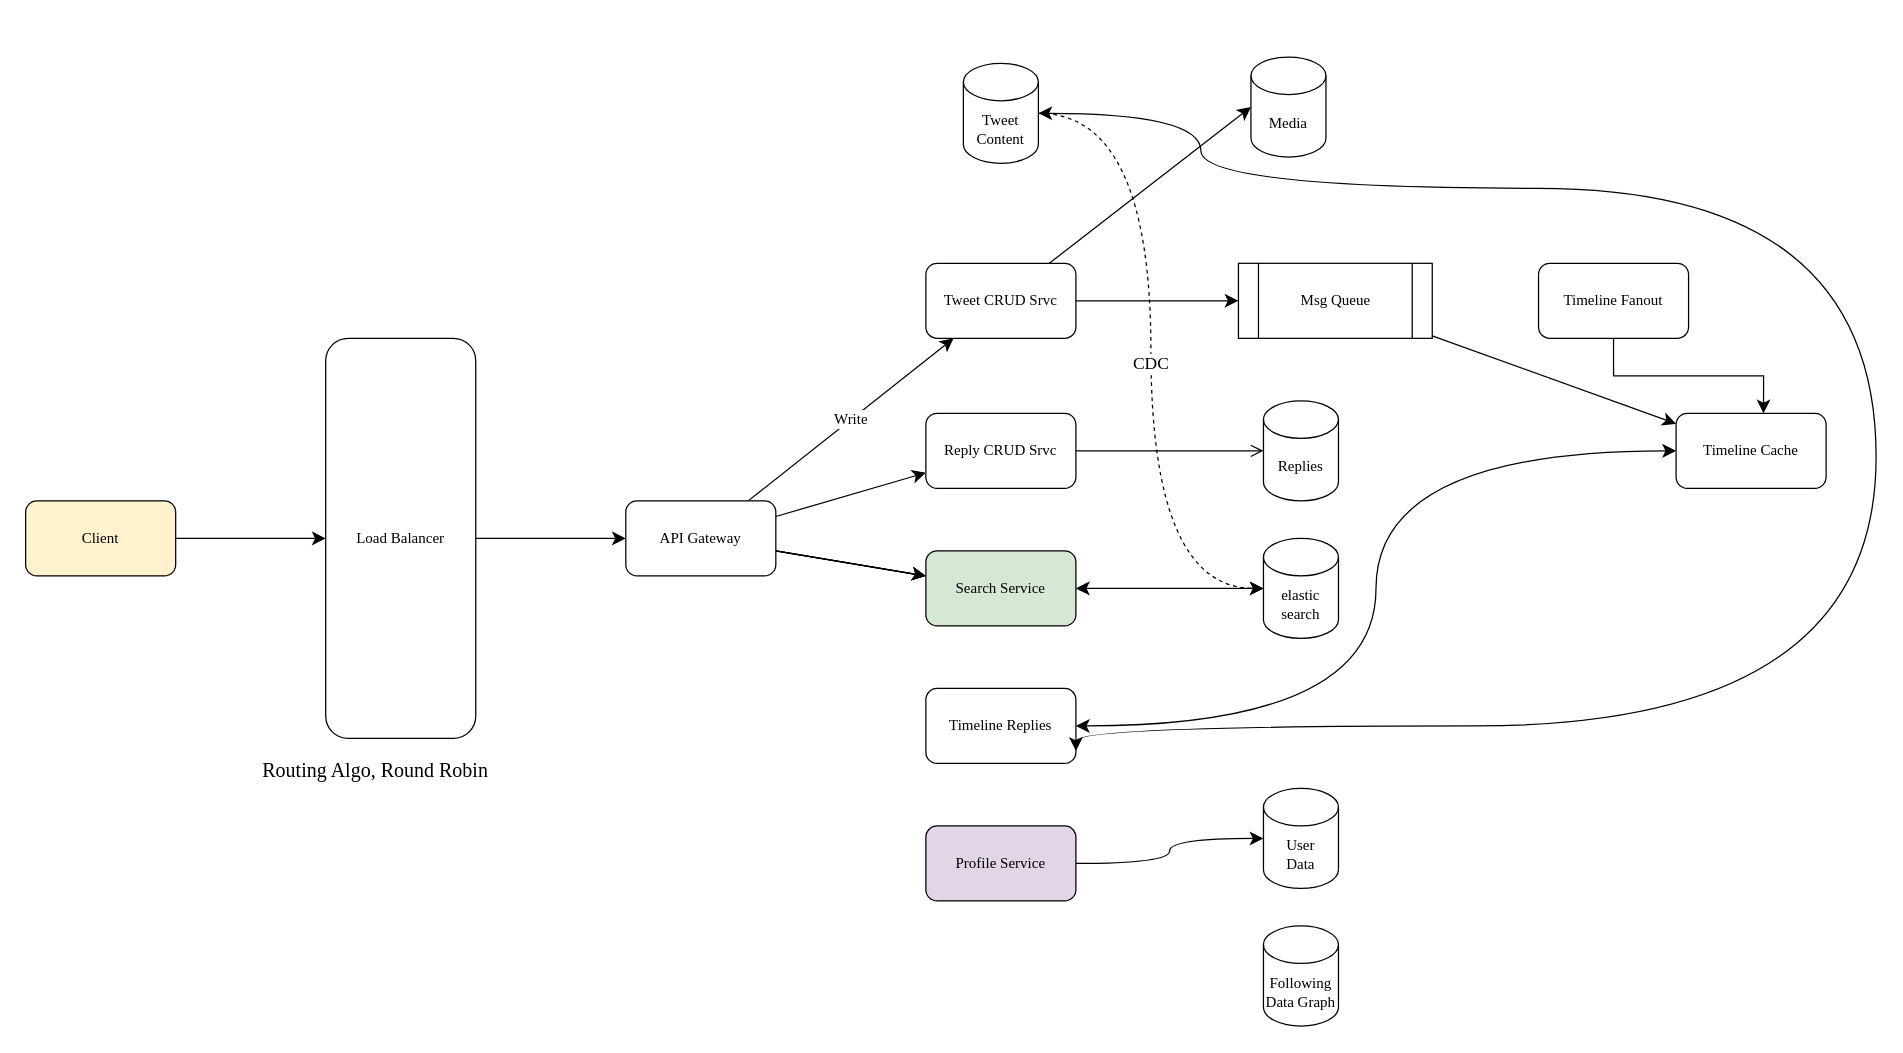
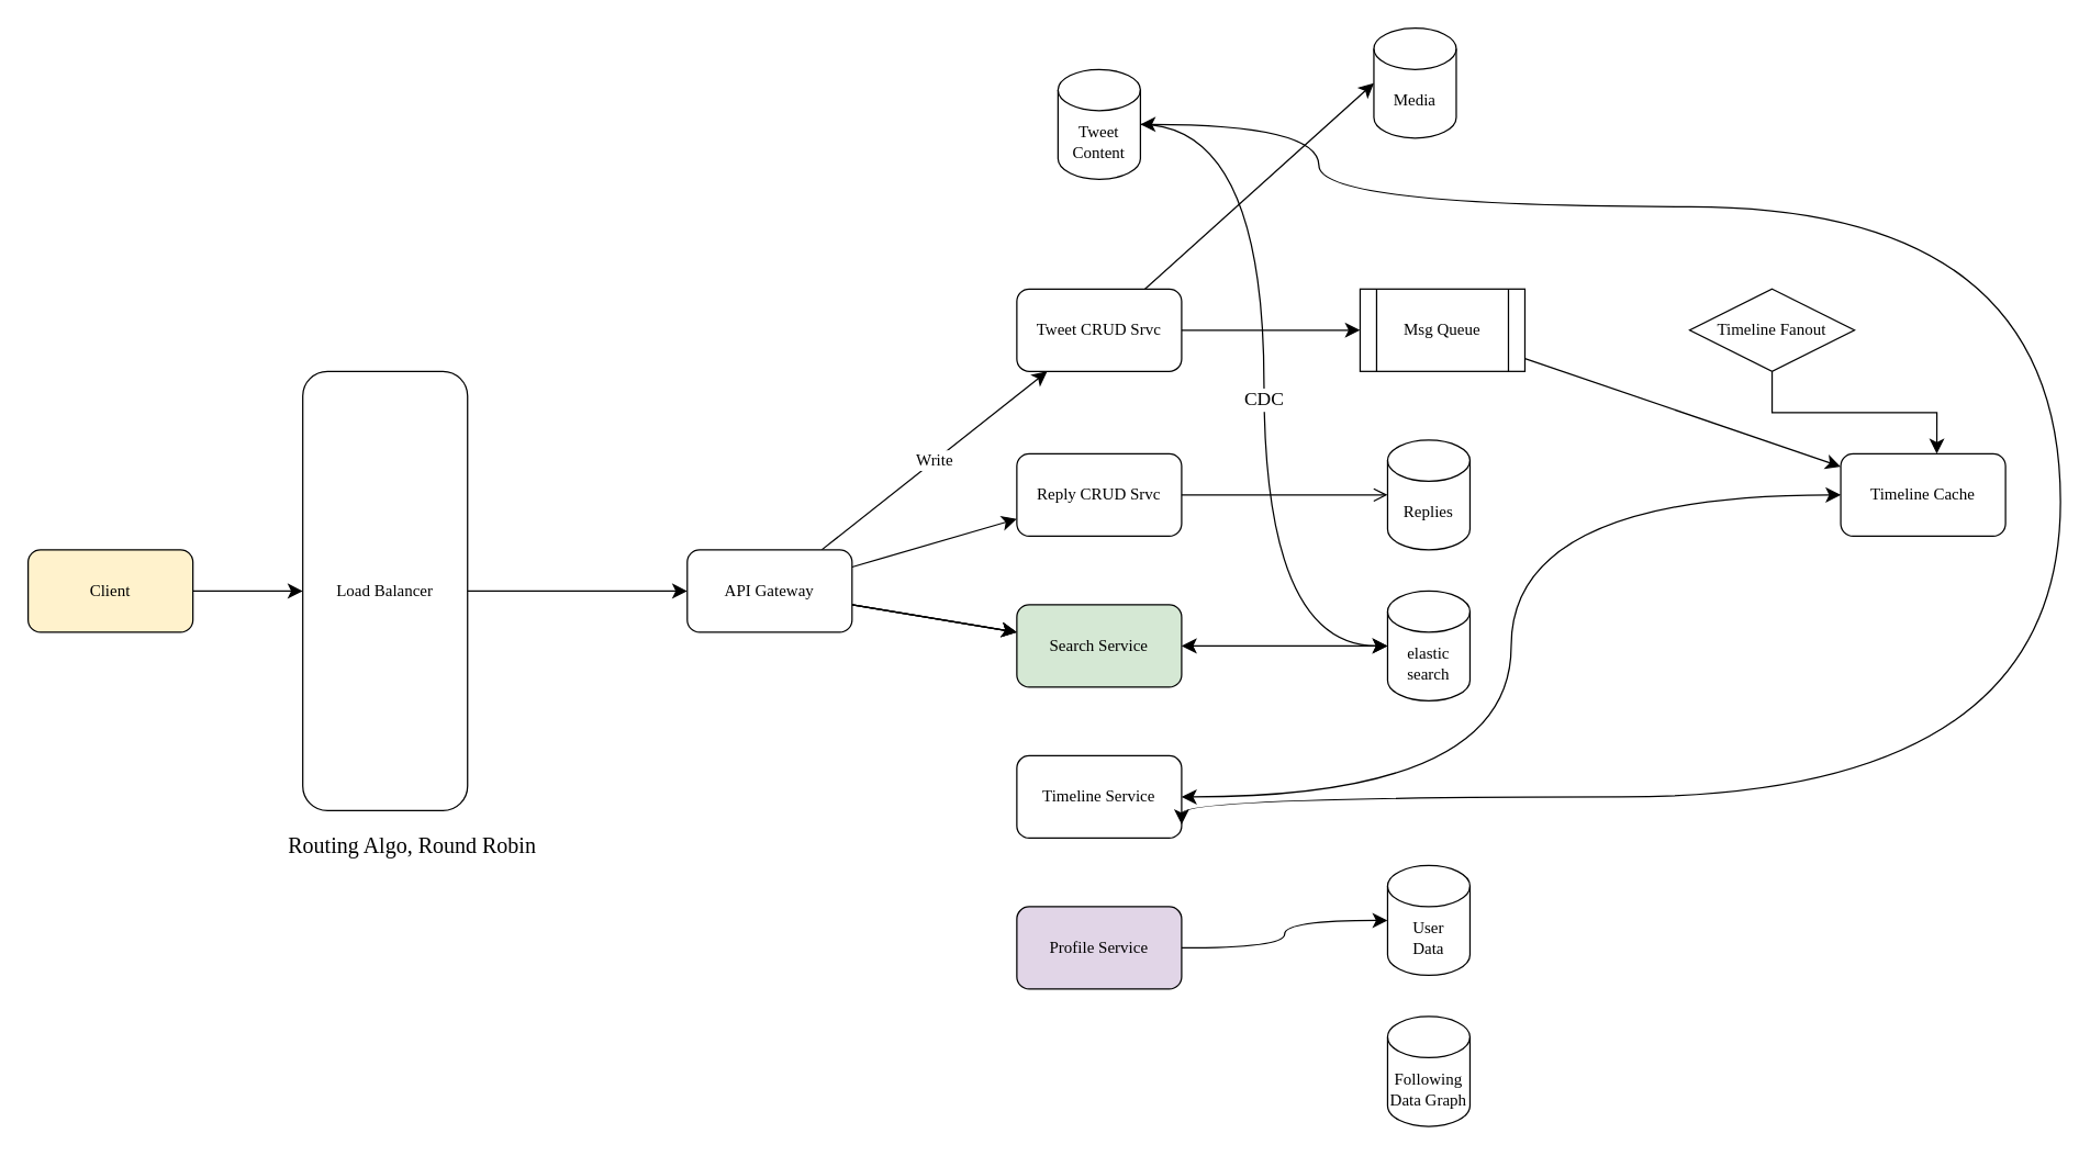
  <mxCell id="0" />
  <mxCell id="1" parent="0" />
  <mxCell id="2" value="" style="edgeStyle=none;curved=1;rounded=0;orthogonalLoop=1;jettySize=auto;html=1;fontSize=12;startSize=8;endSize=8;fontFamily=Comic Sans MS;" edge="1" parent="1" source="3" target="5"><mxGeometry relative="1" as="geometry" /></mxCell>
  <mxCell id="3" value="&lt;font&gt;Client&lt;/font&gt;" style="rounded=1;whiteSpace=wrap;html=1;fontFamily=Comic Sans MS;fillColor=#fff2cc;" vertex="1" parent="1"><mxGeometry x="20" y="400" width="120" height="60" as="geometry" /></mxCell>
  <mxCell id="4" value="" style="edgeStyle=none;curved=1;rounded=0;orthogonalLoop=1;jettySize=auto;html=1;fontSize=12;startSize=8;endSize=8;fontFamily=Comic Sans MS;" edge="1" parent="1" source="5" target="12"><mxGeometry relative="1" as="geometry" /></mxCell>
- <mxCell id="5" value="&lt;font&gt;Load Balancer&lt;/font&gt;" style="rounded=1;whiteSpace=wrap;html=1;fontFamily=Comic Sans MS;" vertex="1" parent="1"><mxGeometry x="260" y="270" width="120" height="320" as="geometry" /></mxCell>
+ <mxCell id="5" value="&lt;font&gt;Load Balancer&lt;/font&gt;" style="rounded=1;whiteSpace=wrap;html=1;fontFamily=Comic Sans MS;" vertex="1" parent="1"><mxGeometry x="220" y="270" width="120" height="320" as="geometry" /></mxCell>
  <mxCell id="6" value="&lt;font&gt;Routing Algo, Round Robin&lt;/font&gt;" style="text;html=1;align=center;verticalAlign=middle;whiteSpace=wrap;rounded=0;fontSize=16;fontFamily=Comic Sans MS;" vertex="1" parent="1"><mxGeometry x="190" y="600" width="220" height="30" as="geometry" /></mxCell>
  <mxCell id="7" value="Write" style="edgeStyle=none;curved=1;rounded=0;orthogonalLoop=1;jettySize=auto;html=1;fontSize=12;startSize=8;endSize=8;fontFamily=Comic Sans MS;" edge="1" parent="1" source="12" target="14"><mxGeometry relative="1" as="geometry" /></mxCell>
  <mxCell id="8" value="" style="edgeStyle=none;curved=1;rounded=0;orthogonalLoop=1;jettySize=auto;html=1;fontSize=12;startSize=8;endSize=8;fontFamily=Comic Sans MS;" edge="1" parent="1" source="12" target="15"><mxGeometry relative="1" as="geometry" /></mxCell>
  <mxCell id="9" value="" style="edgeStyle=none;curved=1;rounded=0;orthogonalLoop=1;jettySize=auto;html=1;fontSize=12;startSize=8;endSize=8;fontFamily=Comic Sans MS;" edge="1" parent="1" source="12" target="16"><mxGeometry relative="1" as="geometry" /></mxCell>
  <mxCell id="10" value="" style="edgeStyle=none;curved=1;rounded=0;orthogonalLoop=1;jettySize=auto;html=1;fontSize=12;startSize=8;endSize=8;fontFamily=Comic Sans MS;" edge="1" parent="1" source="12" target="16"><mxGeometry relative="1" as="geometry" /></mxCell>
  <mxCell id="11" value="" style="edgeStyle=none;curved=1;rounded=0;orthogonalLoop=1;jettySize=auto;html=1;fontSize=12;startSize=8;endSize=8;fontFamily=Comic Sans MS;" edge="1" parent="1" source="12" target="16"><mxGeometry relative="1" as="geometry" /></mxCell>
  <mxCell id="12" value="&lt;font&gt;API Gateway&lt;/font&gt;" style="whiteSpace=wrap;html=1;rounded=1;fontFamily=Comic Sans MS;" vertex="1" parent="1"><mxGeometry x="500" y="400" width="120" height="60" as="geometry" /></mxCell>
  <mxCell id="13" style="edgeStyle=none;curved=1;rounded=0;orthogonalLoop=1;jettySize=auto;html=1;entryX=0;entryY=0.5;entryDx=0;entryDy=0;fontSize=12;startSize=8;endSize=8;" edge="1" parent="1" source="14" target="25"><mxGeometry relative="1" as="geometry" /></mxCell>
  <mxCell id="14" value="&lt;font&gt;Tweet CRUD Srvc&lt;/font&gt;" style="whiteSpace=wrap;html=1;rounded=1;fontFamily=Comic Sans MS;" vertex="1" parent="1"><mxGeometry x="740" y="210" width="120" height="60" as="geometry" /></mxCell>
  <mxCell id="15" value="&lt;font&gt;Reply CRUD Srvc&lt;/font&gt;" style="whiteSpace=wrap;html=1;rounded=1;fontFamily=Comic Sans MS;" vertex="1" parent="1"><mxGeometry x="740" y="330" width="120" height="60" as="geometry" /></mxCell>
  <mxCell id="16" value="&lt;font&gt;Search Service&lt;/font&gt;" style="whiteSpace=wrap;html=1;rounded=1;fontFamily=Comic Sans MS;fillColor=#d5e8d4;" vertex="1" parent="1"><mxGeometry x="740" y="440" width="120" height="60" as="geometry" /></mxCell>
- <mxCell id="17" value="&lt;font&gt;Timeline Replies&lt;/font&gt;" style="whiteSpace=wrap;html=1;rounded=1;fontFamily=Comic Sans MS;" vertex="1" parent="1"><mxGeometry x="740" y="550" width="120" height="60" as="geometry" /></mxCell>
+ <mxCell id="17" value="&lt;font&gt;Timeline Service&lt;/font&gt;" style="whiteSpace=wrap;html=1;rounded=1;fontFamily=Comic Sans MS;" vertex="1" parent="1"><mxGeometry x="740" y="550" width="120" height="60" as="geometry" /></mxCell>
  <mxCell id="18" style="edgeStyle=orthogonalEdgeStyle;curved=1;rounded=0;orthogonalLoop=1;jettySize=auto;html=1;fontSize=12;startSize=8;endSize=8;" edge="1" parent="1" source="19" target="31"><mxGeometry relative="1" as="geometry" /></mxCell>
  <mxCell id="19" value="&lt;font&gt;Profile Service&lt;/font&gt;" style="whiteSpace=wrap;html=1;rounded=1;fontFamily=Comic Sans MS;fillColor=#e1d5e7;" vertex="1" parent="1"><mxGeometry x="740" y="660" width="120" height="60" as="geometry" /></mxCell>
  <mxCell id="20" value="elastic&lt;div&gt;search&lt;/div&gt;" style="shape=cylinder3;whiteSpace=wrap;html=1;boundedLbl=1;backgroundOutline=1;size=15;fontFamily=Comic Sans MS;" vertex="1" parent="1"><mxGeometry x="1010" y="430" width="60" height="80" as="geometry" /></mxCell>
  <mxCell id="21" value="&lt;font&gt;Tweet Content&lt;/font&gt;" style="shape=cylinder3;whiteSpace=wrap;html=1;boundedLbl=1;backgroundOutline=1;size=15;fontFamily=Comic Sans MS;" vertex="1" parent="1"><mxGeometry x="770" y="50" width="60" height="80" as="geometry" /></mxCell>
- <mxCell id="22" value="&lt;font&gt;Media&lt;/font&gt;" style="shape=cylinder3;whiteSpace=wrap;html=1;boundedLbl=1;backgroundOutline=1;size=15;fontFamily=Comic Sans MS;" vertex="1" parent="1"><mxGeometry x="1000" y="45" width="60" height="80" as="geometry" /></mxCell>
+ <mxCell id="22" value="&lt;font&gt;Media&lt;/font&gt;" style="shape=cylinder3;whiteSpace=wrap;html=1;boundedLbl=1;backgroundOutline=1;size=15;fontFamily=Comic Sans MS;" vertex="1" parent="1"><mxGeometry x="1000" y="20" width="60" height="80" as="geometry" /></mxCell>
  <mxCell id="23" value="&lt;font&gt;Replies&lt;/font&gt;" style="shape=cylinder3;whiteSpace=wrap;html=1;boundedLbl=1;backgroundOutline=1;size=15;fontFamily=Comic Sans MS;" vertex="1" parent="1"><mxGeometry x="1010" y="320" width="60" height="80" as="geometry" /></mxCell>
  <mxCell id="24" style="edgeStyle=none;curved=1;rounded=0;orthogonalLoop=1;jettySize=auto;html=1;fontSize=12;startSize=8;endSize=8;" edge="1" parent="1" source="25" target="28"><mxGeometry relative="1" as="geometry" /></mxCell>
- <mxCell id="25" value="&lt;font&gt;Msg Queue&lt;/font&gt;" style="shape=process;whiteSpace=wrap;html=1;backgroundOutline=1;fontFamily=Comic Sans MS;" vertex="1" parent="1"><mxGeometry x="990" y="210" width="155" height="60" as="geometry" /></mxCell>
- <mxCell id="26" value="&lt;font&gt;Timeline Fanout&lt;/font&gt;" style="whiteSpace=wrap;html=1;rounded=1;fontFamily=Comic Sans MS;" vertex="1" parent="1"><mxGeometry x="1230" y="210" width="120" height="60" as="geometry" /></mxCell>
+ <mxCell id="25" value="&lt;font&gt;Msg Queue&lt;/font&gt;" style="shape=process;whiteSpace=wrap;html=1;backgroundOutline=1;fontFamily=Comic Sans MS;" vertex="1" parent="1"><mxGeometry x="990" y="210" width="120" height="60" as="geometry" /></mxCell>
+ <mxCell id="26" value="&lt;font&gt;Timeline Fanout&lt;/font&gt;" style="rhombus;whiteSpace=wrap;html=1;fontFamily=Comic Sans MS;" vertex="1" parent="1"><mxGeometry x="1230" y="210" width="120" height="60" as="geometry" /></mxCell>
  <mxCell id="27" style="edgeStyle=orthogonalEdgeStyle;curved=1;rounded=0;orthogonalLoop=1;jettySize=auto;html=1;entryX=1;entryY=0.5;entryDx=0;entryDy=0;fontSize=12;startSize=8;endSize=8;startArrow=classic;startFill=1;" edge="1" parent="1" source="28" target="17"><mxGeometry relative="1" as="geometry" /></mxCell>
  <mxCell id="28" value="&lt;font&gt;Timeline Cache&lt;/font&gt;" style="whiteSpace=wrap;html=1;rounded=1;fontFamily=Comic Sans MS;" vertex="1" parent="1"><mxGeometry x="1340" y="330" width="120" height="60" as="geometry" /></mxCell>
- <mxCell id="29" style="edgeStyle=orthogonalEdgeStyle;curved=1;rounded=0;orthogonalLoop=1;jettySize=auto;html=1;entryX=0;entryY=0.5;entryDx=0;entryDy=0;entryPerimeter=0;fontSize=12;startSize=8;endSize=8;dashed=1;" edge="1" parent="1" source="21" target="20"><mxGeometry relative="1" as="geometry" /></mxCell>
+ <mxCell id="29" style="edgeStyle=orthogonalEdgeStyle;curved=1;rounded=0;orthogonalLoop=1;jettySize=auto;html=1;entryX=0;entryY=0.5;entryDx=0;entryDy=0;entryPerimeter=0;fontSize=12;startSize=8;endSize=8;" edge="1" parent="1" source="21" target="20"><mxGeometry relative="1" as="geometry" /></mxCell>
  <mxCell id="30" value="&lt;font style=&quot;font-size: 14px;&quot; face=&quot;Comic Sans MS&quot;&gt;CDC&lt;/font&gt;" style="edgeLabel;html=1;align=center;verticalAlign=middle;resizable=0;points=[];fontSize=12;" vertex="1" connectable="0" parent="29"><mxGeometry x="0.036" y="-1" relative="1" as="geometry"><mxPoint as="offset" /></mxGeometry></mxCell>
  <mxCell id="31" value="User&lt;div&gt;Data&lt;/div&gt;" style="shape=cylinder3;whiteSpace=wrap;html=1;boundedLbl=1;backgroundOutline=1;size=15;fontFamily=Comic Sans MS;align=center;" vertex="1" parent="1"><mxGeometry x="1010" y="630" width="60" height="80" as="geometry" /></mxCell>
  <mxCell id="32" style="edgeStyle=orthogonalEdgeStyle;rounded=0;orthogonalLoop=1;jettySize=auto;html=1;entryX=0.583;entryY=0;entryDx=0;entryDy=0;entryPerimeter=0;fontSize=12;startSize=8;endSize=8;" edge="1" parent="1" source="26" target="28"><mxGeometry relative="1" as="geometry" /></mxCell>
  <mxCell id="33" style="edgeStyle=none;curved=1;rounded=0;orthogonalLoop=1;jettySize=auto;html=1;entryX=0;entryY=0.5;entryDx=0;entryDy=0;entryPerimeter=0;fontSize=12;startSize=8;endSize=8;endArrow=open;" edge="1" parent="1" source="15" target="23"><mxGeometry relative="1" as="geometry" /></mxCell>
- <mxCell id="34" style="edgeStyle=none;curved=1;rounded=0;orthogonalLoop=1;jettySize=auto;html=1;entryX=0;entryY=0.5;entryDx=0;entryDy=0;entryPerimeter=0;fontSize=12;startSize=8;endSize=8;startArrow=classic;startFill=1;endArrow=open;" edge="1" parent="1" source="16" target="20"><mxGeometry relative="1" as="geometry" /></mxCell>
+ <mxCell id="34" style="edgeStyle=none;curved=1;rounded=0;orthogonalLoop=1;jettySize=auto;html=1;entryX=0;entryY=0.5;entryDx=0;entryDy=0;entryPerimeter=0;fontSize=12;startSize=8;endSize=8;startArrow=classic;startFill=1;" edge="1" parent="1" source="16" target="20"><mxGeometry relative="1" as="geometry" /></mxCell>
  <mxCell id="35" style="edgeStyle=orthogonalEdgeStyle;curved=1;rounded=0;orthogonalLoop=1;jettySize=auto;html=1;entryX=1;entryY=0.5;entryDx=0;entryDy=0;entryPerimeter=0;fontSize=12;startSize=8;endSize=8;startArrow=classic;startFill=1;" edge="1" parent="1" target="21"><mxGeometry relative="1" as="geometry"><mxPoint x="860" y="600" as="sourcePoint" /><Array as="points"><mxPoint x="860" y="580" /><mxPoint x="1500" y="580" /><mxPoint x="1500" y="150" /><mxPoint x="960" y="150" /><mxPoint x="960" y="90" /></Array></mxGeometry></mxCell>
  <mxCell id="36" style="edgeStyle=none;curved=1;rounded=0;orthogonalLoop=1;jettySize=auto;html=1;entryX=0;entryY=0.5;entryDx=0;entryDy=0;entryPerimeter=0;fontSize=12;startSize=8;endSize=8;" edge="1" parent="1" source="14" target="22"><mxGeometry relative="1" as="geometry" /></mxCell>
  <mxCell id="37" value="&lt;font face=&quot;Comic Sans MS&quot;&gt;Following Data Graph&lt;/font&gt;" style="shape=cylinder3;whiteSpace=wrap;html=1;boundedLbl=1;backgroundOutline=1;size=15;fontFamily=Comic Sans MS;align=center;" vertex="1" parent="1"><mxGeometry x="1010" y="740" width="60" height="80" as="geometry" /></mxCell>
